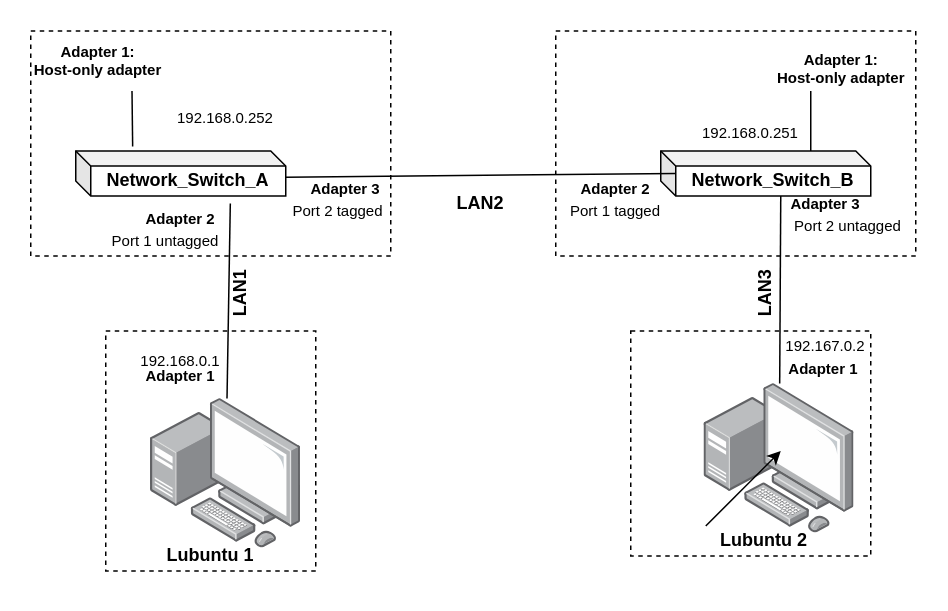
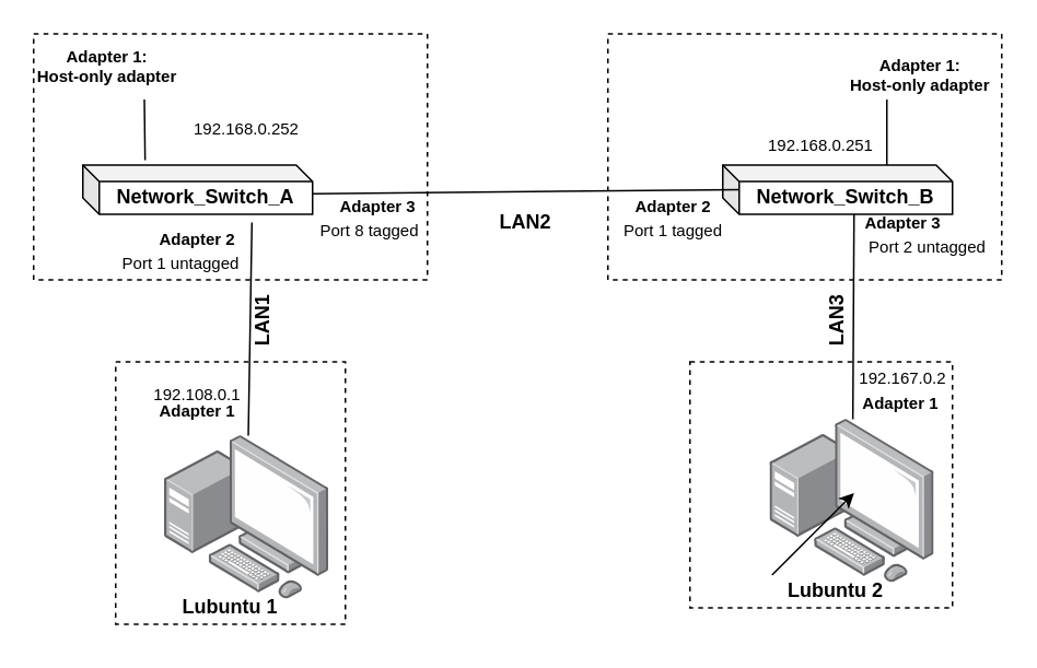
  <mxCell id="0" />
  <mxCell id="1" parent="0" />
  <mxCell id="2" value="" style="rounded=0;whiteSpace=wrap;html=1;textOpacity=0;fillColor=none;dashed=1;" vertex="1" parent="1"><mxGeometry x="420" y="220" width="160" height="150" as="geometry" /></mxCell>
  <mxCell id="3" value="" style="rounded=0;whiteSpace=wrap;html=1;textOpacity=0;fillColor=none;dashed=1;" vertex="1" parent="1"><mxGeometry x="70" y="220" width="140" height="160" as="geometry" /></mxCell>
  <mxCell id="4" value="" style="rounded=0;whiteSpace=wrap;html=1;textOpacity=0;fillColor=none;dashed=1;" vertex="1" parent="1"><mxGeometry x="370" y="20" width="240" height="150" as="geometry" /></mxCell>
  <mxCell id="5" value="" style="rounded=0;whiteSpace=wrap;html=1;textOpacity=0;fillColor=none;dashed=1;" vertex="1" parent="1"><mxGeometry x="20" y="20" width="240" height="150" as="geometry" /></mxCell>
  <mxCell id="6" value="" style="points=[];aspect=fixed;html=1;align=center;shadow=0;dashed=0;image;image=img/lib/allied_telesis/computer_and_terminals/Personal_Computer_with_Server.svg;" vertex="1" parent="1"><mxGeometry x="100" y="265" width="100" height="100" as="geometry" /></mxCell>
  <mxCell id="7" value="Lubuntu 1" style="text;strokeColor=none;align=center;fillColor=none;html=1;verticalAlign=middle;whiteSpace=wrap;rounded=0;fontStyle=1" vertex="1" parent="1"><mxGeometry x="110" y="355" width="60" height="30" as="geometry" /></mxCell>
  <mxCell id="8" value="" style="points=[];aspect=fixed;html=1;align=center;shadow=0;dashed=0;image;image=img/lib/allied_telesis/computer_and_terminals/Personal_Computer_with_Server.svg;" vertex="1" parent="1"><mxGeometry x="469" y="255" width="100" height="100" as="geometry" /></mxCell>
  <mxCell id="9" value="Lubuntu 2" style="text;strokeColor=none;align=center;fillColor=none;html=1;verticalAlign=middle;whiteSpace=wrap;rounded=0;fontStyle=1" vertex="1" parent="1"><mxGeometry x="479" y="345" width="60" height="30" as="geometry" /></mxCell>
  <mxCell id="10" value="Network_Switch_A" style="shape=cube;whiteSpace=wrap;html=1;boundedLbl=1;backgroundOutline=1;darkOpacity=0.05;darkOpacity2=0.1;direction=east;size=10;fontStyle=1" vertex="1" parent="1"><mxGeometry x="50" y="100" width="140" height="30" as="geometry" /></mxCell>
  <mxCell id="11" value="Network_Switch_B" style="shape=cube;whiteSpace=wrap;html=1;boundedLbl=1;backgroundOutline=1;darkOpacity=0.05;darkOpacity2=0.1;direction=east;size=10;fontStyle=1" vertex="1" parent="1"><mxGeometry x="440" y="100" width="140" height="30" as="geometry" /></mxCell>
  <mxCell id="12" value="" style="endArrow=none;html=1;rounded=0;entryX=0.736;entryY=1.167;entryDx=0;entryDy=0;entryPerimeter=0;" edge="1" parent="1" source="6" target="10"><mxGeometry x="-0.714" y="-66" width="50" height="50" relative="1" as="geometry"><mxPoint x="210" y="210" as="sourcePoint" /><mxPoint x="190" y="130" as="targetPoint" /><mxPoint as="offset" /></mxGeometry></mxCell>
  <mxCell id="13" value="" style="endArrow=none;html=1;rounded=0;" edge="1" parent="1" source="8"><mxGeometry width="50" height="50" relative="1" as="geometry"><mxPoint x="465.806" y="235" as="sourcePoint" /><mxPoint x="520" y="130" as="targetPoint" /></mxGeometry></mxCell>
  <mxCell id="14" value="" style="endArrow=none;html=1;rounded=0;startArrow=none;exitX=0;exitY=0.25;exitDx=0;exitDy=0;" edge="1" parent="1" source="24"><mxGeometry width="50" height="50" relative="1" as="geometry"><mxPoint x="279.996" y="167.5" as="sourcePoint" /><mxPoint x="450" y="115" as="targetPoint" /></mxGeometry></mxCell>
  <mxCell id="15" value="&lt;font style=&quot;font-size: 10px;&quot;&gt;Adapter 2&lt;/font&gt;" style="text;strokeColor=none;align=center;fillColor=none;html=1;verticalAlign=middle;whiteSpace=wrap;rounded=0;rotation=0;fontStyle=1" vertex="1" parent="1"><mxGeometry x="80" y="130" width="80" height="30" as="geometry" /></mxCell>
  <mxCell id="16" value="Adapter 2" style="text;strokeColor=none;align=center;fillColor=none;html=1;verticalAlign=middle;whiteSpace=wrap;rounded=0;rotation=0;fontStyle=1;fontSize=10;" vertex="1" parent="1"><mxGeometry x="370" y="110" width="80" height="30" as="geometry" /></mxCell>
  <mxCell id="17" value="Adapter 3" style="text;strokeColor=none;align=center;fillColor=none;html=1;verticalAlign=middle;whiteSpace=wrap;rounded=0;rotation=0;fontStyle=1;fontSize=10;" vertex="1" parent="1"><mxGeometry x="509.5" y="120" width="80" height="30" as="geometry" /></mxCell>
  <mxCell id="18" value="Adapter 1" style="text;strokeColor=none;align=center;fillColor=none;html=1;verticalAlign=middle;whiteSpace=wrap;rounded=0;rotation=0;fontStyle=1;fontSize=10;" vertex="1" parent="1"><mxGeometry x="80" y="235" width="80" height="30" as="geometry" /></mxCell>
  <mxCell id="19" value="&lt;font style=&quot;font-size: 10px;&quot;&gt;Adapter 1&amp;nbsp;&lt;/font&gt;" style="text;strokeColor=none;align=center;fillColor=none;html=1;verticalAlign=middle;whiteSpace=wrap;rounded=0;rotation=0;fontStyle=1" vertex="1" parent="1"><mxGeometry x="509.5" y="230" width="80" height="30" as="geometry" /></mxCell>
  <mxCell id="20" value="" style="endArrow=none;html=1;rounded=0;entryX=0.271;entryY=-0.1;entryDx=0;entryDy=0;entryPerimeter=0;exitX=0.75;exitY=1;exitDx=0;exitDy=0;" edge="1" parent="1" source="21" target="10"><mxGeometry width="50" height="50" relative="1" as="geometry"><mxPoint x="40" y="60" as="sourcePoint" /><mxPoint x="80" y="110" as="targetPoint" /></mxGeometry></mxCell>
  <mxCell id="21" value="&lt;font style=&quot;font-size: 10px;&quot;&gt;Adapter 1:&lt;br style=&quot;font-size: 10px;&quot;&gt;Host-only adapter&lt;/font&gt;" style="text;strokeColor=none;align=center;fillColor=none;html=1;verticalAlign=middle;whiteSpace=wrap;rounded=0;dashed=1;fontStyle=1;fontSize=10;" vertex="1" parent="1"><mxGeometry x="20" y="20" width="90" height="40" as="geometry" /></mxCell>
  <mxCell id="22" value="" style="endArrow=none;html=1;rounded=0;" edge="1" parent="1"><mxGeometry width="50" height="50" relative="1" as="geometry"><mxPoint x="540" y="100" as="sourcePoint" /><mxPoint x="540" y="60" as="targetPoint" /></mxGeometry></mxCell>
  <mxCell id="23" value="&lt;font style=&quot;font-size: 10px;&quot;&gt;Adapter 1:&lt;br style=&quot;font-size: 10px;&quot;&gt;Host-only adapter&lt;/font&gt;" style="text;strokeColor=none;align=center;fillColor=none;html=1;verticalAlign=middle;whiteSpace=wrap;rounded=0;dashed=1;fontSize=10;fontStyle=1" vertex="1" parent="1"><mxGeometry x="509.5" y="30" width="100.5" height="30" as="geometry" /></mxCell>
  <mxCell id="24" value="Adapter 3" style="text;strokeColor=none;align=center;fillColor=none;html=1;verticalAlign=middle;whiteSpace=wrap;rounded=0;rotation=0;fontStyle=1;fontSize=10;" vertex="1" parent="1"><mxGeometry x="190" y="110" width="80" height="30" as="geometry" /></mxCell>
  <mxCell id="25" value="" style="endArrow=none;html=1;rounded=0;" edge="1" parent="1" source="10" target="24"><mxGeometry width="50" height="50" relative="1" as="geometry"><mxPoint x="190" y="115" as="sourcePoint" /><mxPoint x="450" y="115" as="targetPoint" /></mxGeometry></mxCell>
  <mxCell id="26" value="&lt;b&gt;&lt;font style=&quot;font-size: 12px;&quot;&gt;LAN2&lt;/font&gt;&lt;/b&gt;" style="text;strokeColor=none;align=center;fillColor=none;html=1;verticalAlign=middle;whiteSpace=wrap;rounded=0;dashed=1;fontSize=10;" vertex="1" parent="1"><mxGeometry x="290" y="120" width="60" height="30" as="geometry" /></mxCell>
  <mxCell id="27" value="&lt;b&gt;&lt;font style=&quot;font-size: 12px;&quot;&gt;LAN1&lt;/font&gt;&lt;/b&gt;" style="text;strokeColor=none;align=center;fillColor=none;html=1;verticalAlign=middle;whiteSpace=wrap;rounded=0;dashed=1;fontSize=10;rotation=-90;" vertex="1" parent="1"><mxGeometry x="130" y="180" width="60" height="30" as="geometry" /></mxCell>
  <mxCell id="28" value="&lt;b&gt;&lt;font style=&quot;font-size: 12px;&quot;&gt;LAN3&lt;/font&gt;&lt;/b&gt;" style="text;strokeColor=none;align=center;fillColor=none;html=1;verticalAlign=middle;whiteSpace=wrap;rounded=0;dashed=1;fontSize=10;rotation=-90;" vertex="1" parent="1"><mxGeometry x="480" y="180" width="60" height="30" as="geometry" /></mxCell>
  <mxCell id="29" value="" style="endArrow=classic;html=1;rounded=0;fontSize=10;" edge="1" parent="1"><mxGeometry width="50" height="50" relative="1" as="geometry"><mxPoint x="470" y="350" as="sourcePoint" /><mxPoint x="520" y="300" as="targetPoint" /></mxGeometry></mxCell>
- <mxCell id="30" value="192.168.0.1" style="text;strokeColor=none;align=center;fillColor=none;html=1;verticalAlign=middle;whiteSpace=wrap;rounded=0;dashed=1;fontSize=10;" vertex="1" parent="1"><mxGeometry x="85" y="230" width="70" height="20" as="geometry" /></mxCell>
+ <mxCell id="30" value="192.108.0.1" style="text;strokeColor=none;align=center;fillColor=none;html=1;verticalAlign=middle;whiteSpace=wrap;rounded=0;dashed=1;fontSize=10;" vertex="1" parent="1"><mxGeometry x="85" y="230" width="70" height="20" as="geometry" /></mxCell>
  <mxCell id="31" value="192.167.0.2" style="text;strokeColor=none;align=center;fillColor=none;html=1;verticalAlign=middle;whiteSpace=wrap;rounded=0;dashed=1;fontSize=10;" vertex="1" parent="1"><mxGeometry x="514.5" y="220" width="70" height="20" as="geometry" /></mxCell>
  <mxCell id="32" value="Port 1 tagged" style="text;strokeColor=none;align=center;fillColor=none;html=1;verticalAlign=middle;whiteSpace=wrap;rounded=0;dashed=1;fontSize=10;" vertex="1" parent="1"><mxGeometry x="365" y="130" width="90" height="20" as="geometry" /></mxCell>
  <mxCell id="33" value="Port 2 untagged" style="text;strokeColor=none;align=center;fillColor=none;html=1;verticalAlign=middle;whiteSpace=wrap;rounded=0;dashed=1;fontSize=10;" vertex="1" parent="1"><mxGeometry x="520" y="140" width="90" height="20" as="geometry" /></mxCell>
  <mxCell id="34" value="Port 1 untagged" style="text;strokeColor=none;align=center;fillColor=none;html=1;verticalAlign=middle;whiteSpace=wrap;rounded=0;dashed=1;fontSize=10;" vertex="1" parent="1"><mxGeometry x="65" y="150" width="90" height="20" as="geometry" /></mxCell>
- <mxCell id="35" value="Port 2 tagged" style="text;strokeColor=none;align=center;fillColor=none;html=1;verticalAlign=middle;whiteSpace=wrap;rounded=0;dashed=1;fontSize=10;" vertex="1" parent="1"><mxGeometry x="180" y="130" width="90" height="20" as="geometry" /></mxCell>
+ <mxCell id="35" value="Port 8 tagged" style="text;strokeColor=none;align=center;fillColor=none;html=1;verticalAlign=middle;whiteSpace=wrap;rounded=0;dashed=1;fontSize=10;" vertex="1" parent="1"><mxGeometry x="180" y="130" width="90" height="20" as="geometry" /></mxCell>
  <mxCell id="36" value="192.168.0.252" style="text;strokeColor=none;align=center;fillColor=none;html=1;verticalAlign=middle;whiteSpace=wrap;rounded=0;dashed=1;fontSize=10;" vertex="1" parent="1"><mxGeometry x="105" y="70" width="90" height="15" as="geometry" /></mxCell>
  <mxCell id="37" value="192.168.0.251" style="text;strokeColor=none;align=center;fillColor=none;html=1;verticalAlign=middle;whiteSpace=wrap;rounded=0;dashed=1;fontSize=10;" vertex="1" parent="1"><mxGeometry x="455" y="80" width="90" height="15" as="geometry" /></mxCell>
